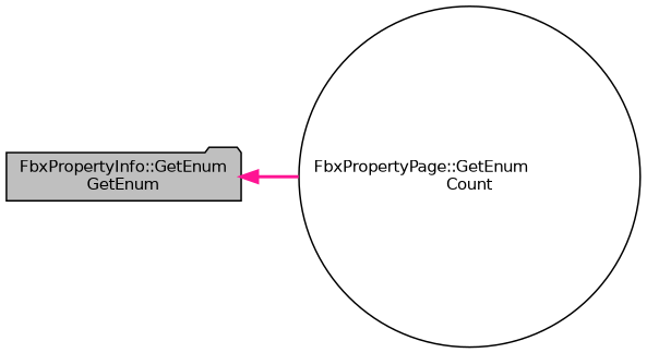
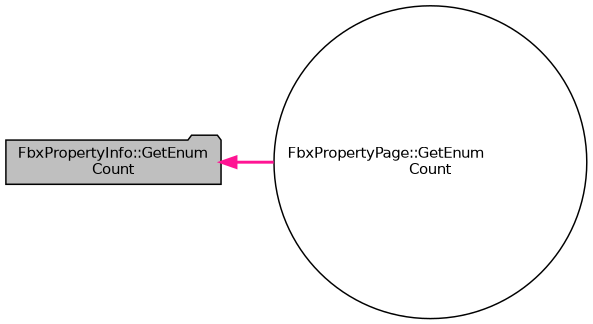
  digraph {
    rankdir=LR
    node [color=black fontname=Helvetica fontsize=10 style=filled]
-   n1 [fillcolor=grey75 fontcolor=black height=0.2 label="FbxPropertyInfo::GetEnum\lGetEnum" shape=folder width=0.4]
+   n1 [fillcolor=grey75 fontcolor=black height=0.2 label="FbxPropertyInfo::GetEnum\lCount" shape=folder width=0.4]
    n2 [fillcolor=white height=0.2 label="FbxPropertyPage::GetEnum\lCount" shape=circle width=0.4]
    n1 -> n2 [color=deeppink dir=back fontname=Helvetica fontsize=10 labelfontname=Helvetica labelfontsize=10 style=bold]
  }
